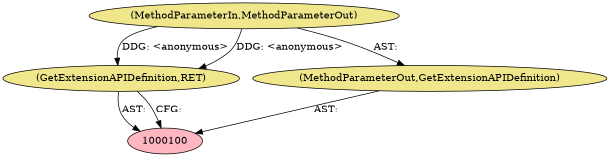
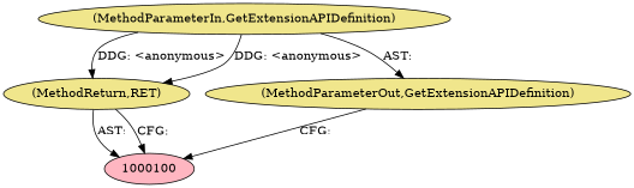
  digraph {
    node [fillcolor=khaki style=filled]
-   n1 [label="(GetExtensionAPIDefinition,RET)"]
+   n1 [label="(MethodReturn,RET)"]
    1000100 [fillcolor=lightpink]
-   n3 [label="(MethodParameterIn,MethodParameterOut)"]
+   n3 [label="(MethodParameterIn,GetExtensionAPIDefinition)"]
    n4 [label="(MethodParameterOut,GetExtensionAPIDefinition)"]
    n1 -> 1000100 [label="AST: "]
    n1 -> 1000100 [label="CFG: "]
    n3 -> n1 [label="DDG: <anonymous>"]
    n3 -> n1 [label="DDG: <anonymous>"]
    n3 -> n4 [label="AST: "]
-   n4 -> 1000100 [label="AST: "]
+   n4 -> 1000100 [label="CFG: "]
  }
